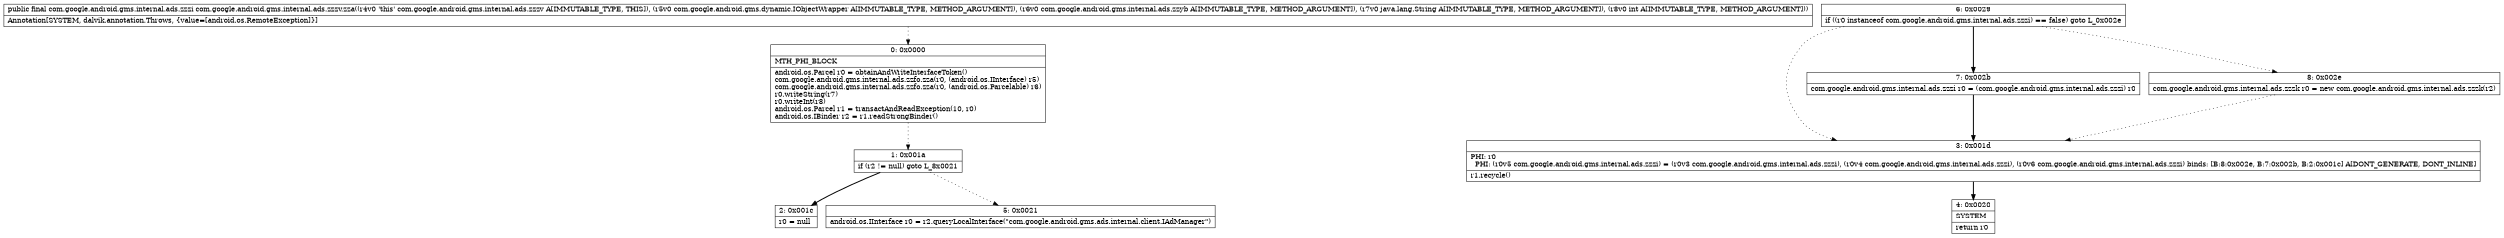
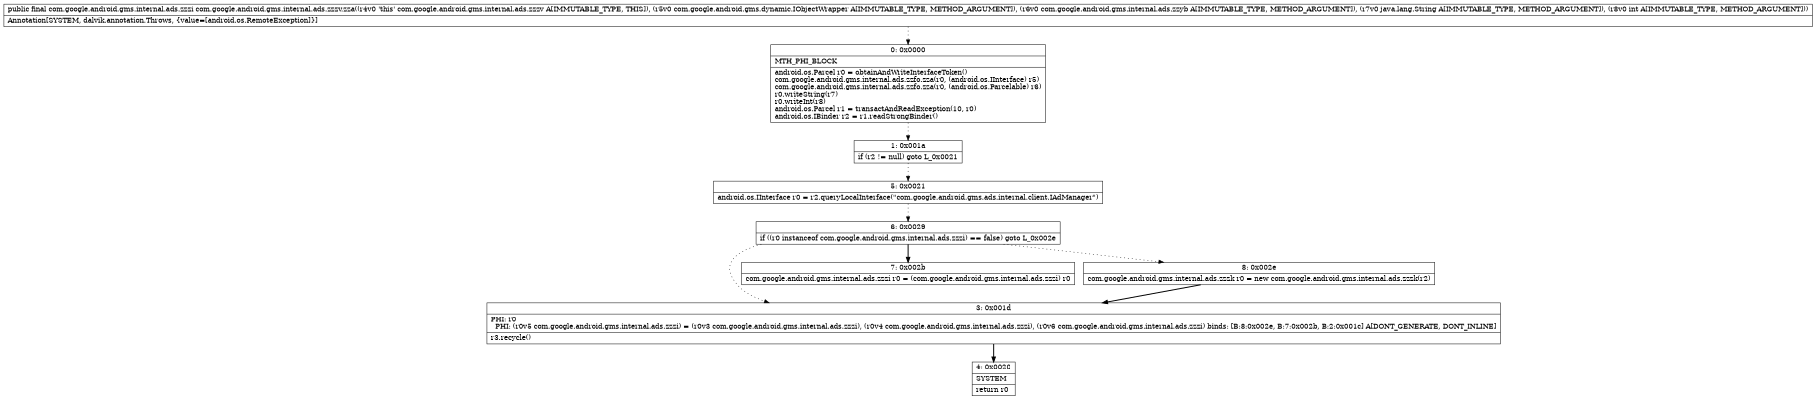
  digraph {
    node [shape=record]
    edge [style=dotted]
    n1 [label="{0\:\ 0x0000|MTH_PHI_BLOCK\l|android.os.Parcel r0 = obtainAndWriteInterfaceToken()\lcom.google.android.gms.internal.ads.zzfo.zza(r0, (android.os.IInterface) r5)\lcom.google.android.gms.internal.ads.zzfo.zza(r0, (android.os.Parcelable) r6)\lr0.writeString(r7)\lr0.writeInt(r8)\landroid.os.Parcel r1 = transactAndReadException(10, r0)\landroid.os.IBinder r2 = r1.readStrongBinder()\l}"]
-   n2 [label="{1\:\ 0x001a|if (r2 != null) goto L_8x0021\l}"]
-   n3 [label="{2\:\ 0x001c|r0 = null\l}"]
+   n2 [label="{1\:\ 0x001a|if (r2 != null) goto L_0x0021\l}"]
    n4 [label="{5\:\ 0x0021|android.os.IInterface r0 = r2.queryLocalInterface(\"com.google.android.gms.ads.internal.client.IAdManager\")\l}"]
    n5 [label="{6\:\ 0x0029|if ((r0 instanceof com.google.android.gms.internal.ads.zzzi) == false) goto L_0x002e\l}"]
-   n6 [label="{3\:\ 0x001d|PHI: r0 \l  PHI: (r0v5 com.google.android.gms.internal.ads.zzzi) = (r0v3 com.google.android.gms.internal.ads.zzzi), (r0v4 com.google.android.gms.internal.ads.zzzi), (r0v6 com.google.android.gms.internal.ads.zzzi) binds: [B:8:0x002e, B:7:0x002b, B:2:0x001c] A[DONT_GENERATE, DONT_INLINE]\l|r1.recycle()\l}"]
+   n6 [label="{3\:\ 0x001d|PHI: r0 \l  PHI: (r0v5 com.google.android.gms.internal.ads.zzzi) = (r0v3 com.google.android.gms.internal.ads.zzzi), (r0v4 com.google.android.gms.internal.ads.zzzi), (r0v6 com.google.android.gms.internal.ads.zzzi) binds: [B:8:0x002e, B:7:0x002b, B:2:0x001c] A[DONT_GENERATE, DONT_INLINE]\l|r3.recycle()\l}"]
    n7 [label="{4\:\ 0x0020|SYSTEM\l|return r0\l}"]
    n8 [label="{7\:\ 0x002b|com.google.android.gms.internal.ads.zzzi r0 = (com.google.android.gms.internal.ads.zzzi) r0\l}"]
    n9 [label="{8\:\ 0x002e|com.google.android.gms.internal.ads.zzzk r0 = new com.google.android.gms.internal.ads.zzzk(r2)\l}"]
    n10 [label="{public final com.google.android.gms.internal.ads.zzzi com.google.android.gms.internal.ads.zzzv.zza((r4v0 'this' com.google.android.gms.internal.ads.zzzv A[IMMUTABLE_TYPE, THIS]), (r5v0 com.google.android.gms.dynamic.IObjectWrapper A[IMMUTABLE_TYPE, METHOD_ARGUMENT]), (r6v0 com.google.android.gms.internal.ads.zzyb A[IMMUTABLE_TYPE, METHOD_ARGUMENT]), (r7v0 java.lang.String A[IMMUTABLE_TYPE, METHOD_ARGUMENT]), (r8v0 int A[IMMUTABLE_TYPE, METHOD_ARGUMENT]))  | Annotation[SYSTEM, dalvik.annotation.Throws, \{value=[android.os.RemoteException]\}]\l}"]
    n1 -> n2
-   n2 -> n3 [style=bold]
    n2 -> n4
+   n4 -> n5
    n5 -> n6
    n5 -> n8 [style=bold]
    n5 -> n9
    n6 -> n7 [style=bold]
-   n8 -> n6 [style=bold]
-   n9 -> n6
+   n9 -> n6 [style=bold]
    n10 -> n1
  }
